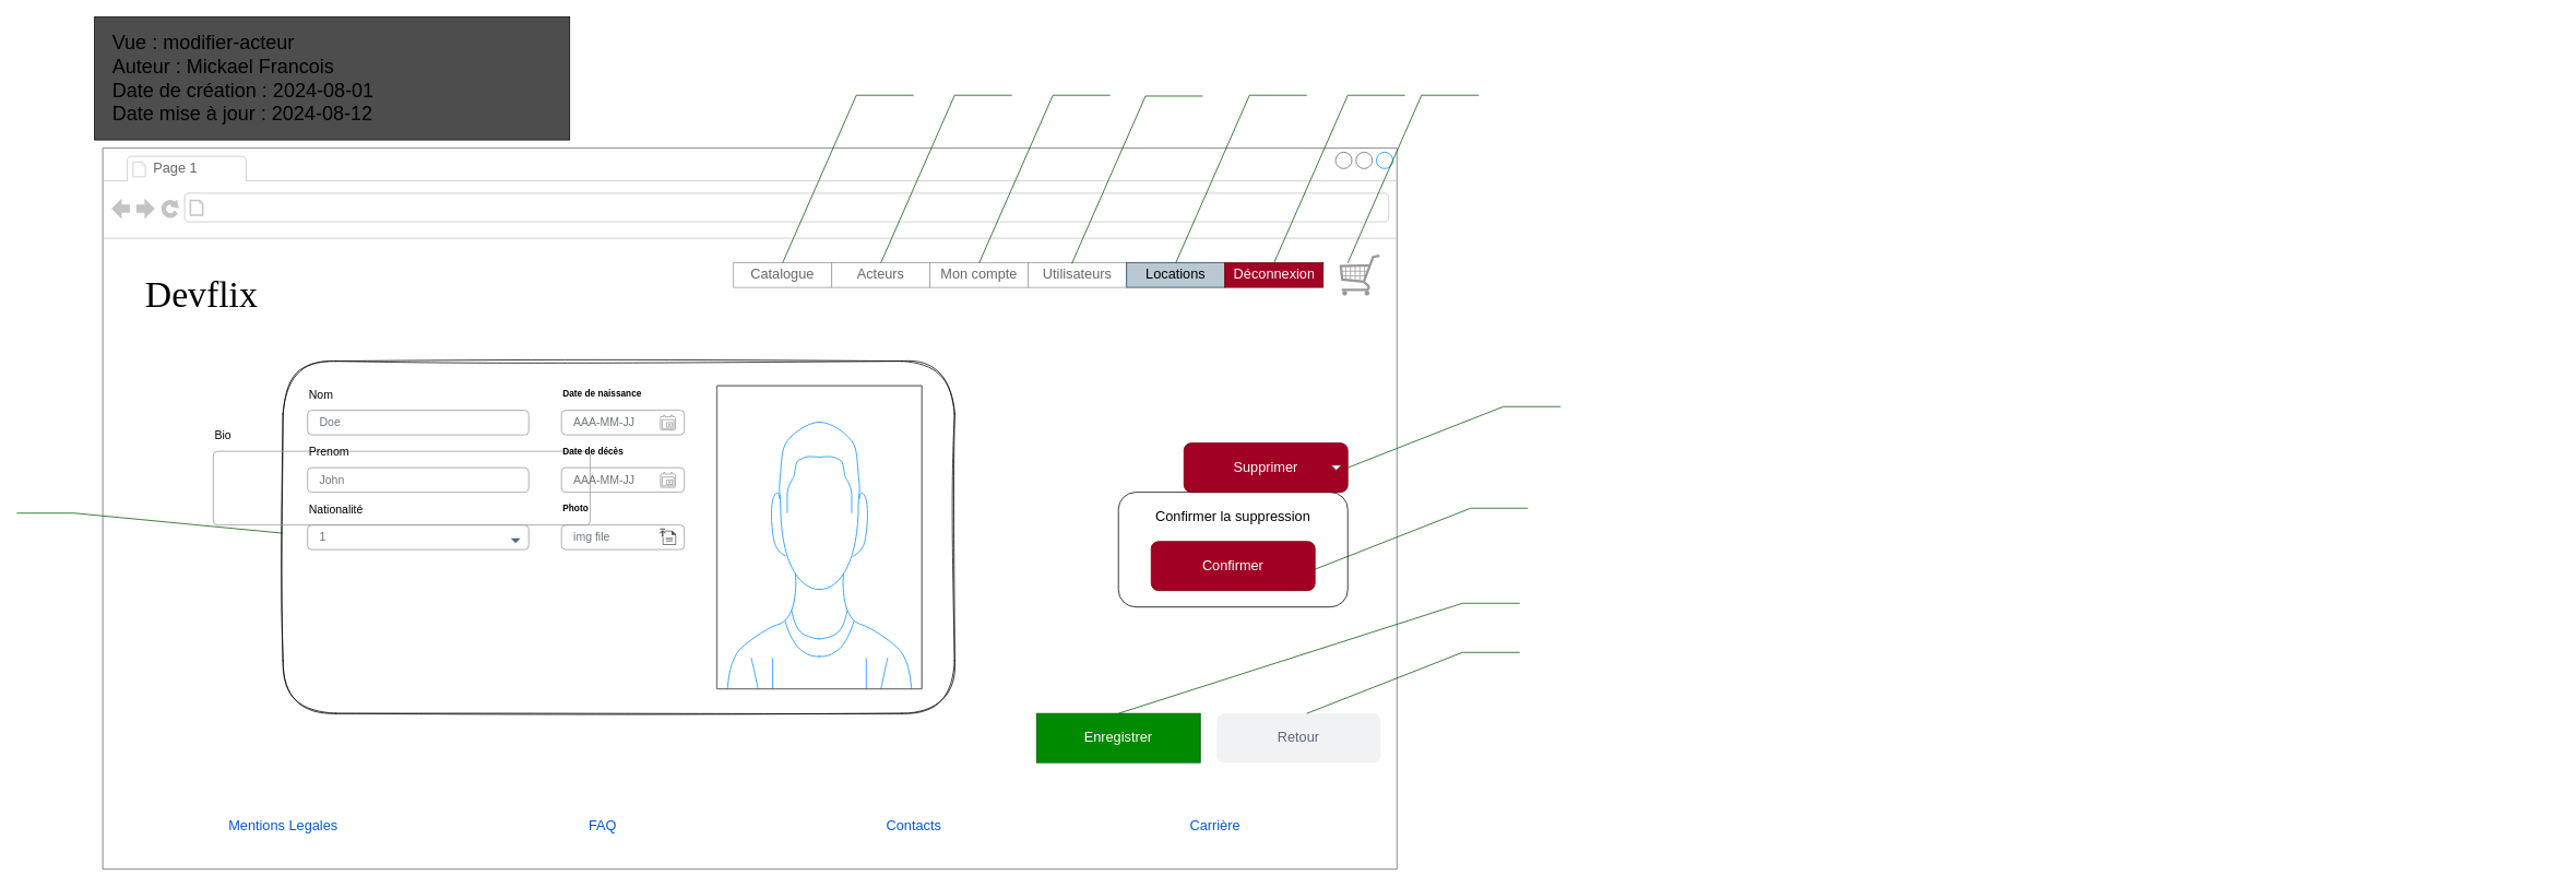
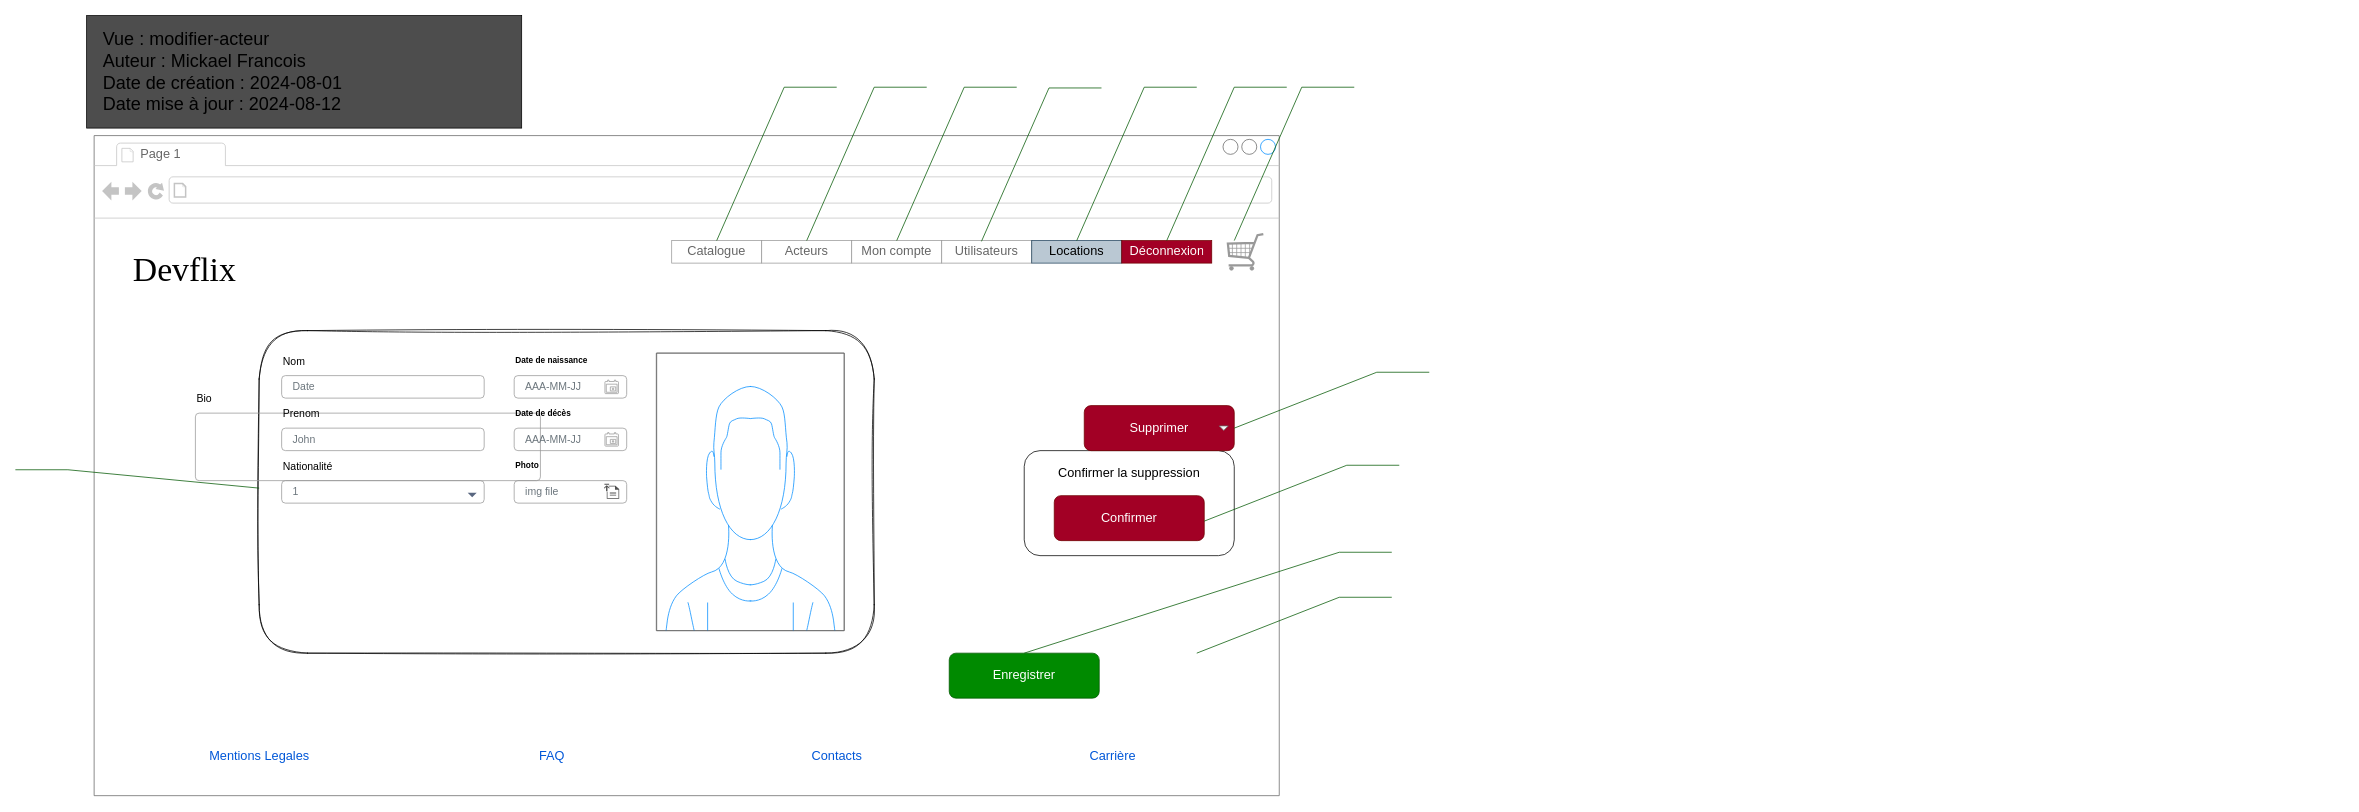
  <mxCell id="0" />
  <mxCell id="1" parent="0" />
  <mxCell id="2" value="" style="strokeWidth=1;shadow=0;dashed=0;align=center;html=1;shape=mxgraph.mockup.containers.browserWindow;rSize=0;strokeColor=#666666;strokeColor2=#008cff;strokeColor3=#c4c4c4;mainText=,;recursiveResize=0;container=0;movable=0;resizable=0;rotatable=0;deletable=0;editable=0;locked=1;connectable=0;" parent="1" vertex="1"><mxGeometry x="125" y="180" width="1580" height="880" as="geometry" /></mxCell>
  <mxCell id="3" value="" style="rounded=1;whiteSpace=wrap;html=1;sketch=1;curveFitting=1;jiggle=2;" parent="1" vertex="1"><mxGeometry x="345" y="440" width="820" height="430" as="geometry" /></mxCell>
  <mxCell id="4" value="Devflix" style="text;html=1;points=[];align=left;verticalAlign=top;spacingTop=-4;fontSize=45;fontFamily=Verdana;" parent="1" vertex="1"><mxGeometry x="175" y="330" width="340" height="50" as="geometry" /></mxCell>
  <mxCell id="5" value="Page 1" style="strokeWidth=1;shadow=0;dashed=0;align=center;html=1;shape=mxgraph.mockup.containers.anchor;fontSize=17;fontColor=#666666;align=left;whiteSpace=wrap;" parent="1" vertex="1"><mxGeometry x="185" y="192" width="110" height="26" as="geometry" /></mxCell>
  <mxCell id="6" value="Mentions Legales" style="fillColor=none;strokeColor=none;html=1;fontColor=#0057D8;align=center;verticalAlign=middle;fontStyle=0;fontSize=17;" parent="1" vertex="1"><mxGeometry x="220" y="970" width="250" height="75" as="geometry" /></mxCell>
  <mxCell id="7" value="FAQ" style="fillColor=none;strokeColor=none;html=1;fontColor=#0057D8;align=center;verticalAlign=middle;fontStyle=0;fontSize=17;fontFamily=Helvetica;" parent="1" vertex="1"><mxGeometry x="610" y="970" width="250" height="75" as="geometry" /></mxCell>
  <mxCell id="8" value="Contacts" style="fillColor=none;strokeColor=none;html=1;fontColor=#0057D8;align=center;verticalAlign=middle;fontStyle=0;fontSize=17;fontFamily=Helvetica;" parent="1" vertex="1"><mxGeometry x="990" y="970" width="250" height="75" as="geometry" /></mxCell>
  <mxCell id="9" value="Carrière&amp;nbsp;" style="fillColor=none;strokeColor=none;html=1;fontColor=#0057D8;align=center;verticalAlign=middle;fontStyle=0;fontSize=17;fontFamily=Helvetica;" parent="1" vertex="1"><mxGeometry x="1360" y="970" width="250" height="75" as="geometry" /></mxCell>
  <mxCell id="10" value="Bio" style="fillColor=none;strokeColor=none;align=left;fontSize=14;" parent="1" vertex="1"><mxGeometry width="260" height="40" relative="1" as="geometry"><mxPoint x="260" y="510" as="offset" /></mxGeometry></mxCell>
  <mxCell id="11" value="" style="html=1;shadow=0;dashed=0;shape=mxgraph.bootstrap.rrect;rSize=5;fillColor=none;strokeColor=#999999;align=left;spacing=15;fontSize=14;fontColor=#6C767D;" parent="1" vertex="1"><mxGeometry width="460" height="90" relative="1" as="geometry"><mxPoint x="260" y="550" as="offset" /></mxGeometry></mxCell>
  <mxCell id="12" value="Date de décès&amp;nbsp;" style="fillColor=none;strokeColor=none;html=1;fontSize=14;fontStyle=0;align=left;fontColor=default;fontStyle=1;fontSize=11;hachureGap=4;pointerEvents=0;fontFamily=Helvetica;rounded=0;glass=0;shadow=0;verticalAlign=middle;" parent="1" vertex="1"><mxGeometry x="685" y="540" width="100" height="20" as="geometry" /></mxCell>
  <mxCell id="13" value="AAA-MM-JJ" style="html=1;shadow=0;dashed=0;shape=mxgraph.bootstrap.rrect;rSize=5;fillColor=none;strokeColor=#999999;align=left;spacing=15;fontSize=14;fontColor=#6C767D;flipV=1;" parent="1" vertex="1"><mxGeometry x="685" y="570" width="150" height="30" as="geometry" /></mxCell>
  <mxCell id="14" value="" style="shape=mxgraph.gmdl.calendar;fillColor=none;strokeColor=#999999;sketch=0;hachureGap=4;pointerEvents=0;fontFamily=Helvetica;fontSize=14;shadow=0;dashed=0;align=left;verticalAlign=middle;spacing=15;fontColor=#6C767D;" parent="1" vertex="1"><mxGeometry x="806" y="576" width="18" height="18" as="geometry"><mxPoint x="-29" y="-9" as="offset" /></mxGeometry></mxCell>
- <mxCell id="15" value="Retour" style="rounded=1;fillColor=#F1F2F4;strokeColor=none;html=1;whiteSpace=wrap;fontColor=#596780;align=center;verticalAlign=middle;fontStyle=0;fontSize=17;sketch=0;fontFamily=Helvetica;" parent="1" vertex="1"><mxGeometry x="1485" y="870" width="200" height="60" as="geometry" /></mxCell>
- <mxCell id="16" value="C34" style="strokeWidth=1;shadow=0;dashed=0;align=center;html=1;shape=mxgraph.mockup.text.callout;linkText=;textSize=17;textColor=#666666;callDir=NE;callStyle=line;fontSize=17;align=right;verticalAlign=top;strokeColor=#005700;fillColor=#008a00;fontColor=#ffffff;" parent="1" vertex="1"><mxGeometry x="1365" y="710" width="490" height="160" as="geometry" /></mxCell>
+ <mxCell id="16" value="C37" style="strokeWidth=1;shadow=0;dashed=0;align=center;html=1;shape=mxgraph.mockup.text.callout;linkText=;textSize=17;textColor=#666666;callDir=NE;callStyle=line;fontSize=17;align=right;verticalAlign=top;strokeColor=#005700;fillColor=#008a00;fontColor=#ffffff;" parent="1" vertex="1"><mxGeometry x="1365" y="710" width="490" height="160" as="geometry" /></mxCell>
  <mxCell id="17" value="Photo" style="fillColor=none;strokeColor=none;html=1;fontSize=14;fontStyle=0;align=left;fontColor=default;fontStyle=1;fontSize=11;hachureGap=4;pointerEvents=0;fontFamily=Helvetica;rounded=0;glass=0;shadow=0;verticalAlign=middle;" parent="1" vertex="1"><mxGeometry x="685" y="610" width="100" height="20" as="geometry" /></mxCell>
  <mxCell id="18" value="img file" style="html=1;shadow=0;dashed=0;shape=mxgraph.bootstrap.rrect;rSize=5;fillColor=none;strokeColor=#999999;align=left;spacing=15;fontSize=14;fontColor=#6C767D;flipV=1;" parent="1" vertex="1"><mxGeometry x="685" y="640" width="150" height="30" as="geometry" /></mxCell>
  <mxCell id="19" value="" style="sketch=0;pointerEvents=1;shadow=0;dashed=0;html=1;strokeColor=none;fillColor=#505050;labelPosition=center;verticalLabelPosition=bottom;verticalAlign=top;outlineConnect=0;align=center;shape=mxgraph.office.concepts.upload;" parent="1" vertex="1"><mxGeometry x="805" y="644" width="20" height="20" as="geometry" /></mxCell>
- <mxCell id="20" value="Enregistrer" style="fillColor=#008a00;strokeColor=#005700;html=1;whiteSpace=wrap;fontColor=#ffffff;align=center;verticalAlign=middle;fontStyle=0;fontSize=17;sketch=0;fontFamily=Helvetica;rounded=0;" parent="1" vertex="1"><mxGeometry x="1265" y="870" width="200" height="60" as="geometry" /></mxCell>
+ <mxCell id="20" value="Enregistrer" style="rounded=1;fillColor=#008a00;strokeColor=#005700;html=1;whiteSpace=wrap;fontColor=#ffffff;align=center;verticalAlign=middle;fontStyle=0;fontSize=17;sketch=0;fontFamily=Helvetica;" parent="1" vertex="1"><mxGeometry x="1265" y="870" width="200" height="60" as="geometry" /></mxCell>
  <mxCell id="21" value="C36" style="strokeWidth=1;shadow=0;dashed=0;align=right;html=1;shape=mxgraph.mockup.text.callout;linkText=;textSize=17;textColor=#666666;callDir=NW;callStyle=line;fontSize=17;fontColor=#ffffff;align=left;verticalAlign=top;strokeColor=#005700;fontFamily=Helvetica;fillColor=#008a00;" parent="1" vertex="1"><mxGeometry x="20" y="600" width="325" height="50" as="geometry" /></mxCell>
  <mxCell id="22" value="C8" style="strokeWidth=1;shadow=0;dashed=0;align=center;html=1;shape=mxgraph.mockup.text.callout;linkText=;textSize=17;textColor=#666666;callDir=NE;callStyle=line;fontSize=17;align=right;verticalAlign=top;strokeColor=#005700;fillColor=#008a00;fontColor=#ffffff;" parent="1" vertex="1"><mxGeometry x="1595" y="770" width="260" height="100" as="geometry" /></mxCell>
  <mxCell id="23" value="" style="group" parent="1" vertex="1" connectable="0"><mxGeometry x="375" y="460" width="270" height="70" as="geometry" /></mxCell>
  <mxCell id="24" value="Nom" style="fillColor=none;strokeColor=none;align=left;fontSize=14;" parent="23" vertex="1"><mxGeometry width="260" height="40" as="geometry" /></mxCell>
- <mxCell id="25" value="Doe" style="html=1;shadow=0;dashed=0;shape=mxgraph.bootstrap.rrect;rSize=5;fillColor=none;strokeColor=#999999;align=left;spacing=15;fontSize=14;fontColor=#6C767D;" parent="23" vertex="1"><mxGeometry y="40" width="270" height="30" as="geometry" /></mxCell>
+ <mxCell id="25" value="Date" style="html=1;shadow=0;dashed=0;shape=mxgraph.bootstrap.rrect;rSize=5;fillColor=none;strokeColor=#999999;align=left;spacing=15;fontSize=14;fontColor=#6C767D;" parent="23" vertex="1"><mxGeometry y="40" width="270" height="30" as="geometry" /></mxCell>
  <mxCell id="26" value="" style="group" parent="1" vertex="1" connectable="0"><mxGeometry x="375" y="600" width="260" height="62" as="geometry" /></mxCell>
  <mxCell id="27" value="Nationalité" style="fillColor=none;strokeColor=none;align=left;fontSize=14;" parent="26" vertex="1"><mxGeometry width="260" height="40" as="geometry" /></mxCell>
  <mxCell id="28" value="1" style="html=1;shadow=0;dashed=0;shape=mxgraph.bootstrap.rrect;rSize=5;fillColor=none;strokeColor=#999999;align=left;spacing=15;fontSize=14;fontColor=#6C767D;" parent="26" vertex="1"><mxGeometry width="270" height="30" relative="1" as="geometry"><mxPoint y="40" as="offset" /></mxGeometry></mxCell>
  <mxCell id="29" value="" style="shape=triangle;direction=south;fillColor=#596780;strokeColor=none;html=1;sketch=0;" parent="26" vertex="1"><mxGeometry x="248" y="56" width="12" height="6" as="geometry"><mxPoint x="156" y="14" as="offset" /></mxGeometry></mxCell>
  <mxCell id="30" value="" style="group" parent="1" vertex="1" connectable="0"><mxGeometry x="375" y="530" width="270" height="70" as="geometry" /></mxCell>
  <mxCell id="31" value="Prenom" style="fillColor=none;strokeColor=none;align=left;fontSize=14;" parent="30" vertex="1"><mxGeometry width="260" height="40" as="geometry" /></mxCell>
  <mxCell id="32" value="John" style="html=1;shadow=0;dashed=0;shape=mxgraph.bootstrap.rrect;rSize=5;fillColor=none;strokeColor=#999999;align=left;spacing=15;fontSize=14;fontColor=#6C767D;" parent="30" vertex="1"><mxGeometry y="40" width="270" height="30" as="geometry" /></mxCell>
  <mxCell id="33" value="" style="group" parent="1" vertex="1" connectable="0"><mxGeometry x="685" y="470" width="150" height="60" as="geometry" /></mxCell>
  <mxCell id="34" value="Date de naissance" style="fillColor=none;strokeColor=none;html=1;fontSize=14;fontStyle=0;align=left;fontColor=default;fontStyle=1;fontSize=11;hachureGap=4;pointerEvents=0;fontFamily=Helvetica;rounded=0;glass=0;shadow=0;verticalAlign=middle;" parent="33" vertex="1"><mxGeometry width="100" height="20" as="geometry" /></mxCell>
  <mxCell id="35" value="AAA-MM-JJ" style="html=1;shadow=0;dashed=0;shape=mxgraph.bootstrap.rrect;rSize=5;fillColor=none;strokeColor=#999999;align=left;spacing=15;fontSize=14;fontColor=#6C767D;flipV=1;" parent="33" vertex="1"><mxGeometry y="30" width="150" height="30" as="geometry" /></mxCell>
  <mxCell id="36" value="" style="shape=mxgraph.gmdl.calendar;fillColor=none;strokeColor=#999999;sketch=0;hachureGap=4;pointerEvents=0;fontFamily=Helvetica;fontSize=14;shadow=0;dashed=0;align=left;verticalAlign=middle;spacing=15;fontColor=#6C767D;" parent="33" vertex="1"><mxGeometry x="121" y="36" width="18" height="18" as="geometry"><mxPoint x="-29" y="-9" as="offset" /></mxGeometry></mxCell>
  <mxCell id="37" value="" style="group;movable=1;resizable=1;rotatable=1;deletable=1;editable=1;locked=0;connectable=1;" parent="1" vertex="1" connectable="0"><mxGeometry x="875" y="90" width="930" height="280" as="geometry" /></mxCell>
  <mxCell id="38" value="" style="swimlane;shape=mxgraph.bootstrap.anchor;strokeColor=#999999;fillColor=#ffffff;fontColor=#666666;childLayout=stackLayout;horizontal=0;startSize=0;horizontalStack=1;resizeParent=1;resizeParentMax=0;resizeLast=0;collapsible=0;marginBottom=0;whiteSpace=wrap;html=1;" parent="37" vertex="1"><mxGeometry x="20" y="230" width="720" height="30" as="geometry" /></mxCell>
  <mxCell id="39" value="Catalogue" style="text;strokeColor=inherit;align=center;verticalAlign=middle;spacingLeft=10;spacingRight=10;overflow=hidden;points=[[0,0.5],[1,0.5]];portConstraint=eastwest;rotatable=0;whiteSpace=wrap;html=1;fillColor=inherit;fontColor=inherit;fontSize=17;" parent="38" vertex="1"><mxGeometry width="120" height="30" as="geometry" /></mxCell>
  <mxCell id="40" value="Acteurs" style="text;strokeColor=inherit;align=center;verticalAlign=middle;spacingLeft=10;spacingRight=10;overflow=hidden;points=[[0,0.5],[1,0.5]];portConstraint=eastwest;rotatable=0;whiteSpace=wrap;html=1;fillColor=inherit;fontColor=inherit;fontSize=17;" parent="38" vertex="1"><mxGeometry x="120" width="120" height="30" as="geometry" /></mxCell>
  <mxCell id="41" value="Mon compte" style="text;strokeColor=inherit;align=center;verticalAlign=middle;spacingLeft=10;spacingRight=10;overflow=hidden;points=[[0,0.5],[1,0.5]];portConstraint=eastwest;rotatable=0;whiteSpace=wrap;html=1;fillColor=inherit;fontColor=inherit;fontSize=17;" parent="38" vertex="1"><mxGeometry x="240" width="120" height="30" as="geometry" /></mxCell>
  <mxCell id="42" value="Utilisateurs" style="text;strokeColor=inherit;align=center;verticalAlign=middle;spacingLeft=10;spacingRight=10;overflow=hidden;points=[[0,0.5],[1,0.5]];portConstraint=eastwest;rotatable=0;whiteSpace=wrap;html=1;fillColor=inherit;fontColor=inherit;fontSize=17;" parent="38" vertex="1"><mxGeometry x="360" width="120" height="30" as="geometry" /></mxCell>
  <mxCell id="43" value="Locations" style="text;strokeColor=#23445d;align=center;verticalAlign=middle;spacingLeft=10;spacingRight=10;overflow=hidden;points=[[0,0.5],[1,0.5]];portConstraint=eastwest;rotatable=0;whiteSpace=wrap;html=1;fillColor=#bac8d3;fontSize=17;" parent="38" vertex="1"><mxGeometry x="480" width="120" height="30" as="geometry" /></mxCell>
  <mxCell id="44" value="Déconnexion&amp;nbsp;" style="text;strokeColor=#6F0000;align=center;verticalAlign=middle;spacingLeft=10;spacingRight=10;overflow=hidden;points=[[0,0.5],[1,0.5]];portConstraint=eastwest;rotatable=0;whiteSpace=wrap;html=1;fillColor=#a20025;fontColor=#ffffff;fontSize=17;" parent="38" vertex="1"><mxGeometry x="600" width="120" height="30" as="geometry" /></mxCell>
  <mxCell id="45" value="C4" style="strokeWidth=1;shadow=0;dashed=0;align=center;html=1;shape=mxgraph.mockup.text.callout;linkText=;textSize=17;textColor=#666666;callDir=NE;callStyle=line;fontSize=17;align=right;verticalAlign=top;strokeColor=#005700;fillColor=#008a00;fontColor=#ffffff;" parent="37" vertex="1"><mxGeometry x="200" width="160" height="230" as="geometry" /></mxCell>
  <mxCell id="46" value="C1" style="strokeWidth=1;shadow=0;dashed=0;align=center;html=1;shape=mxgraph.mockup.text.callout;linkText=;textSize=17;textColor=#666666;callDir=NE;callStyle=line;fontSize=17;align=right;verticalAlign=top;strokeColor=#005700;fillColor=#008a00;fontColor=#ffffff;" parent="37" vertex="1"><mxGeometry x="80" width="160" height="230" as="geometry" /></mxCell>
  <mxCell id="47" value="C17" style="strokeWidth=1;shadow=0;dashed=0;align=center;html=1;shape=mxgraph.mockup.text.callout;linkText=;textSize=17;textColor=#666666;callDir=NE;callStyle=line;fontSize=17;align=right;verticalAlign=top;strokeColor=#005700;fillColor=#008a00;fontColor=#ffffff;" parent="37" vertex="1"><mxGeometry x="320" width="160" height="230" as="geometry" /></mxCell>
  <mxCell id="48" value="C19" style="strokeWidth=1;shadow=0;dashed=0;align=center;html=1;shape=mxgraph.mockup.text.callout;linkText=;textSize=17;textColor=#666666;callDir=NE;callStyle=line;fontSize=17;align=right;verticalAlign=top;strokeColor=#005700;fillColor=#008a00;fontColor=#ffffff;" parent="37" vertex="1"><mxGeometry x="560" width="160" height="230" as="geometry" /></mxCell>
  <mxCell id="49" value="" style="verticalLabelPosition=bottom;shadow=0;dashed=0;align=center;html=1;verticalAlign=top;strokeWidth=1;shape=mxgraph.mockup.misc.shoppingCart;strokeColor=#999999;" parent="37" vertex="1"><mxGeometry x="760" y="220" width="50" height="50" as="geometry" /></mxCell>
  <mxCell id="50" value="C46" style="strokeWidth=1;shadow=0;dashed=0;align=center;html=1;shape=mxgraph.mockup.text.callout;linkText=;textSize=17;textColor=#666666;callDir=NE;callStyle=line;fontSize=17;align=right;verticalAlign=top;strokeColor=#005700;fillColor=#008a00;fontColor=#ffffff;" parent="37" vertex="1"><mxGeometry x="680" width="160" height="230" as="geometry" /></mxCell>
  <mxCell id="51" value="C9" style="strokeWidth=1;shadow=0;dashed=0;align=center;html=1;shape=mxgraph.mockup.text.callout;linkText=;textSize=17;textColor=#666666;callDir=NE;callStyle=line;fontSize=17;align=right;verticalAlign=top;strokeColor=#005700;fillColor=#008a00;fontColor=#ffffff;container=0;" parent="37" vertex="1"><mxGeometry x="770" width="160" height="230" as="geometry" /></mxCell>
  <mxCell id="52" value="C42" style="strokeWidth=1;shadow=0;dashed=0;align=center;html=1;shape=mxgraph.mockup.text.callout;linkText=;textSize=17;textColor=#666666;callDir=NE;callStyle=line;fontSize=17;align=right;verticalAlign=top;strokeColor=#005700;fillColor=#008a00;fontColor=#ffffff;" parent="37" vertex="1"><mxGeometry x="433" y="1" width="160" height="230" as="geometry" /></mxCell>
  <mxCell id="53" value="&lt;font style=&quot;font-size: 24px;&quot;&gt;&amp;nbsp; &amp;nbsp;Vue : modifier-acteur&lt;br&gt;&amp;nbsp; &amp;nbsp;Auteur : Mickael Francois&lt;br&gt;&amp;nbsp; &amp;nbsp;Date de création : 2024-08-01&lt;br&gt;&amp;nbsp; &amp;nbsp;Date mise à jour : 2024-08-12&lt;/font&gt;" style="rounded=0;whiteSpace=wrap;html=1;align=left;fillColor=#4D4D4D;strokeColor=#000000;" parent="1" vertex="1"><mxGeometry y="20" width="580" height="150" as="geometry" x="115" /></mxCell>
  <mxCell id="54" value="" style="verticalLabelPosition=bottom;shadow=0;dashed=0;align=center;html=1;verticalAlign=top;strokeWidth=1;shape=mxgraph.mockup.containers.userMale;strokeColor=#666666;strokeColor2=#008cff;" parent="1" vertex="1"><mxGeometry x="875" y="470" width="250" height="370" as="geometry" /></mxCell>
  <mxCell id="55" value="" style="rounded=1;whiteSpace=wrap;html=1;" parent="1" vertex="1"><mxGeometry x="1365" y="600" width="280" height="140" as="geometry" /></mxCell>
  <mxCell id="56" value="Confirmer" style="rounded=1;fillColor=#a20025;strokeColor=#6F0000;html=1;whiteSpace=wrap;fontColor=#ffffff;align=center;verticalAlign=middle;fontStyle=0;fontSize=17;sketch=0;fontFamily=Helvetica;" parent="1" vertex="1"><mxGeometry x="1405" y="660" width="200" height="60" as="geometry" /></mxCell>
  <mxCell id="57" value="Confirmer la suppression" style="text;html=1;align=center;verticalAlign=middle;whiteSpace=wrap;rounded=0;fontSize=17;" parent="1" vertex="1"><mxGeometry x="1395" y="600" width="220" height="60" as="geometry" /></mxCell>
  <mxCell id="58" value="" style="group" parent="1" vertex="1" connectable="0"><mxGeometry x="2775" y="672" width="348" height="60" as="geometry" /></mxCell>
  <mxCell id="59" value="Supprimer" style="rounded=1;fillColor=#a20025;strokeColor=#6F0000;html=1;whiteSpace=wrap;fontColor=#ffffff;align=center;verticalAlign=middle;fontStyle=0;fontSize=17;sketch=0;fontFamily=Helvetica;" parent="58" vertex="1"><mxGeometry x="-1330" y="-132" width="200" height="60" as="geometry" /></mxCell>
  <mxCell id="60" value="" style="shape=triangle;direction=south;fillColor=#f5f5f5;strokeColor=#666666;html=1;sketch=0;fontColor=#333333;" parent="58" vertex="1"><mxGeometry x="-1150" y="-105" width="12" height="6" as="geometry"><mxPoint x="156" y="14" as="offset" /></mxGeometry></mxCell>
  <mxCell id="61" value="C40" style="strokeWidth=1;shadow=0;dashed=0;align=center;html=1;shape=mxgraph.mockup.text.callout;linkText=;textSize=17;textColor=#666666;callDir=NE;callStyle=line;fontSize=17;align=right;verticalAlign=top;strokeColor=#005700;fillColor=#008a00;fontColor=#ffffff;" vertex="1" parent="1"><mxGeometry x="1645" y="470" width="260" height="100" as="geometry" /></mxCell>
  <mxCell id="62" value="C41" style="strokeWidth=1;shadow=0;dashed=0;align=center;html=1;shape=mxgraph.mockup.text.callout;linkText=;textSize=17;textColor=#666666;callDir=NE;callStyle=line;fontSize=17;align=right;verticalAlign=top;strokeColor=#005700;fillColor=#008a00;fontColor=#ffffff;" vertex="1" parent="1"><mxGeometry x="1605" y="594" width="260" height="100" as="geometry" /></mxCell>
